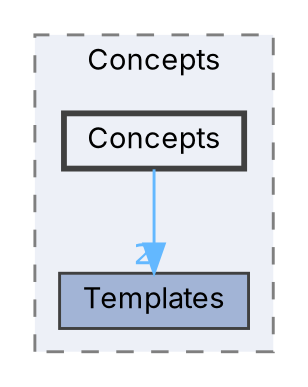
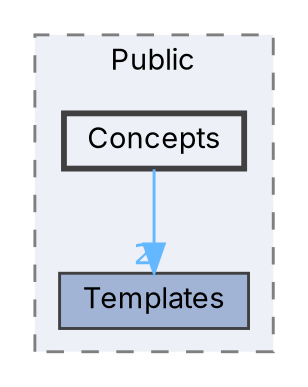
  digraph {
    compound=true
    fontname=Inter
    node [color=grey25 fontname=Inter fontsize=10 shape=box]
    n1 [fillcolor="#a2b4d6" height=0.2 label=Templates style=filled width=0.4]
    n2 [fillcolor="#edf0f7" height=0.2 label=Concepts style="filled,bold" width=0.4]
    subgraph cluster_1 {
      bgcolor="#edf0f7"
      fontsize=10
-     label=Concepts
+     label=Public
      pencolor=grey50
      style="filled,dashed"
      n1
      n2
    }
    n2 -> n1 [color=steelblue1 fontcolor=steelblue1 fontname=Inter fontsize=10 headlabel=2 labeldistance=1.5 labelfontname=Helvetica labelfontsize=10]
  }
